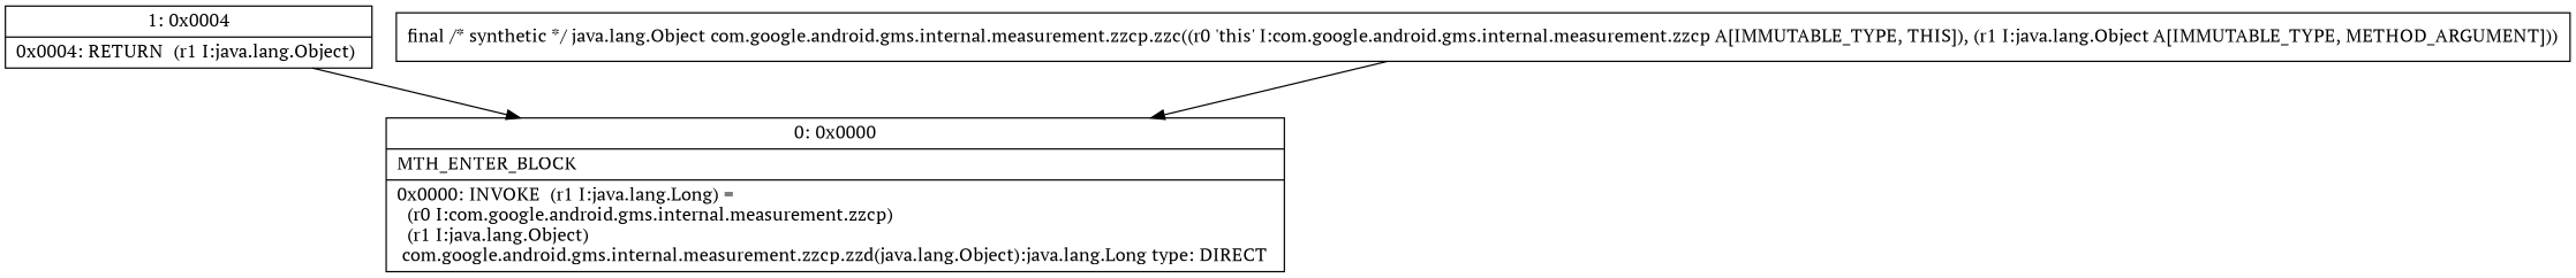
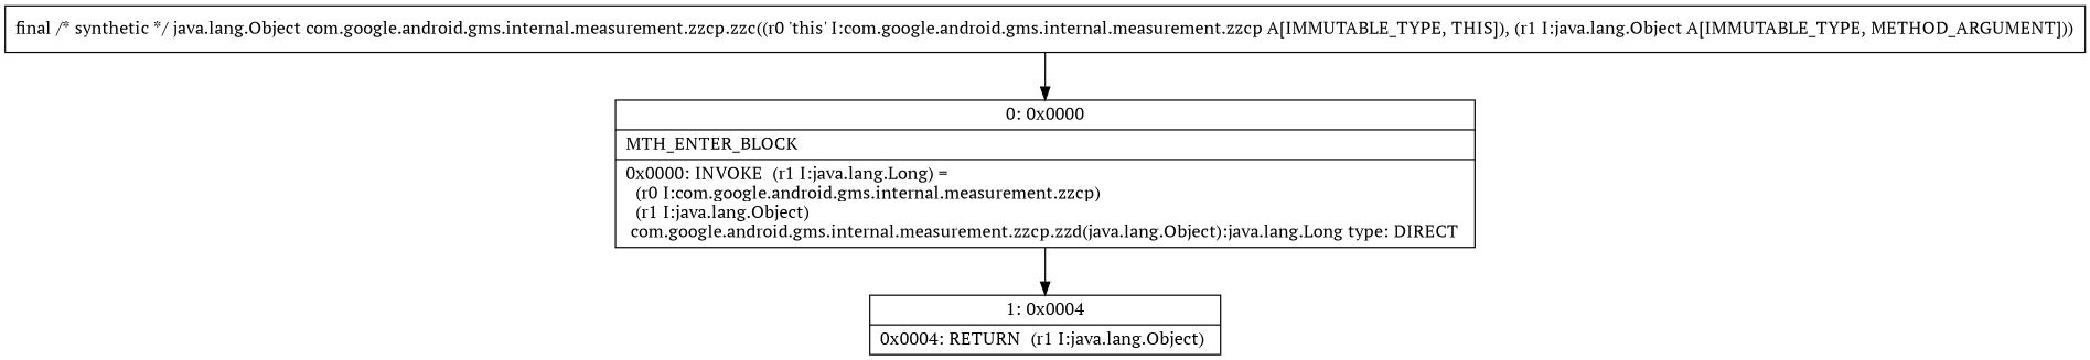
  digraph {
    fontname="PT Serif"
    node [shape=record fontname="PT Serif"]
    edge [fontname="PT Serif"]
    n1 [label="{0\:\ 0x0000|MTH_ENTER_BLOCK\l|0x0000: INVOKE  (r1 I:java.lang.Long) = \l  (r0 I:com.google.android.gms.internal.measurement.zzcp)\l  (r1 I:java.lang.Object)\l com.google.android.gms.internal.measurement.zzcp.zzd(java.lang.Object):java.lang.Long type: DIRECT \l}"]
    n2 [label="{1\:\ 0x0004|0x0004: RETURN  (r1 I:java.lang.Object) \l}"]
    n3 [label="{final \/* synthetic *\/ java.lang.Object com.google.android.gms.internal.measurement.zzcp.zzc((r0 'this' I:com.google.android.gms.internal.measurement.zzcp A[IMMUTABLE_TYPE, THIS]), (r1 I:java.lang.Object A[IMMUTABLE_TYPE, METHOD_ARGUMENT])) }"]
-   n2 -> n1
+   n1 -> n2
    n3 -> n1
  }
